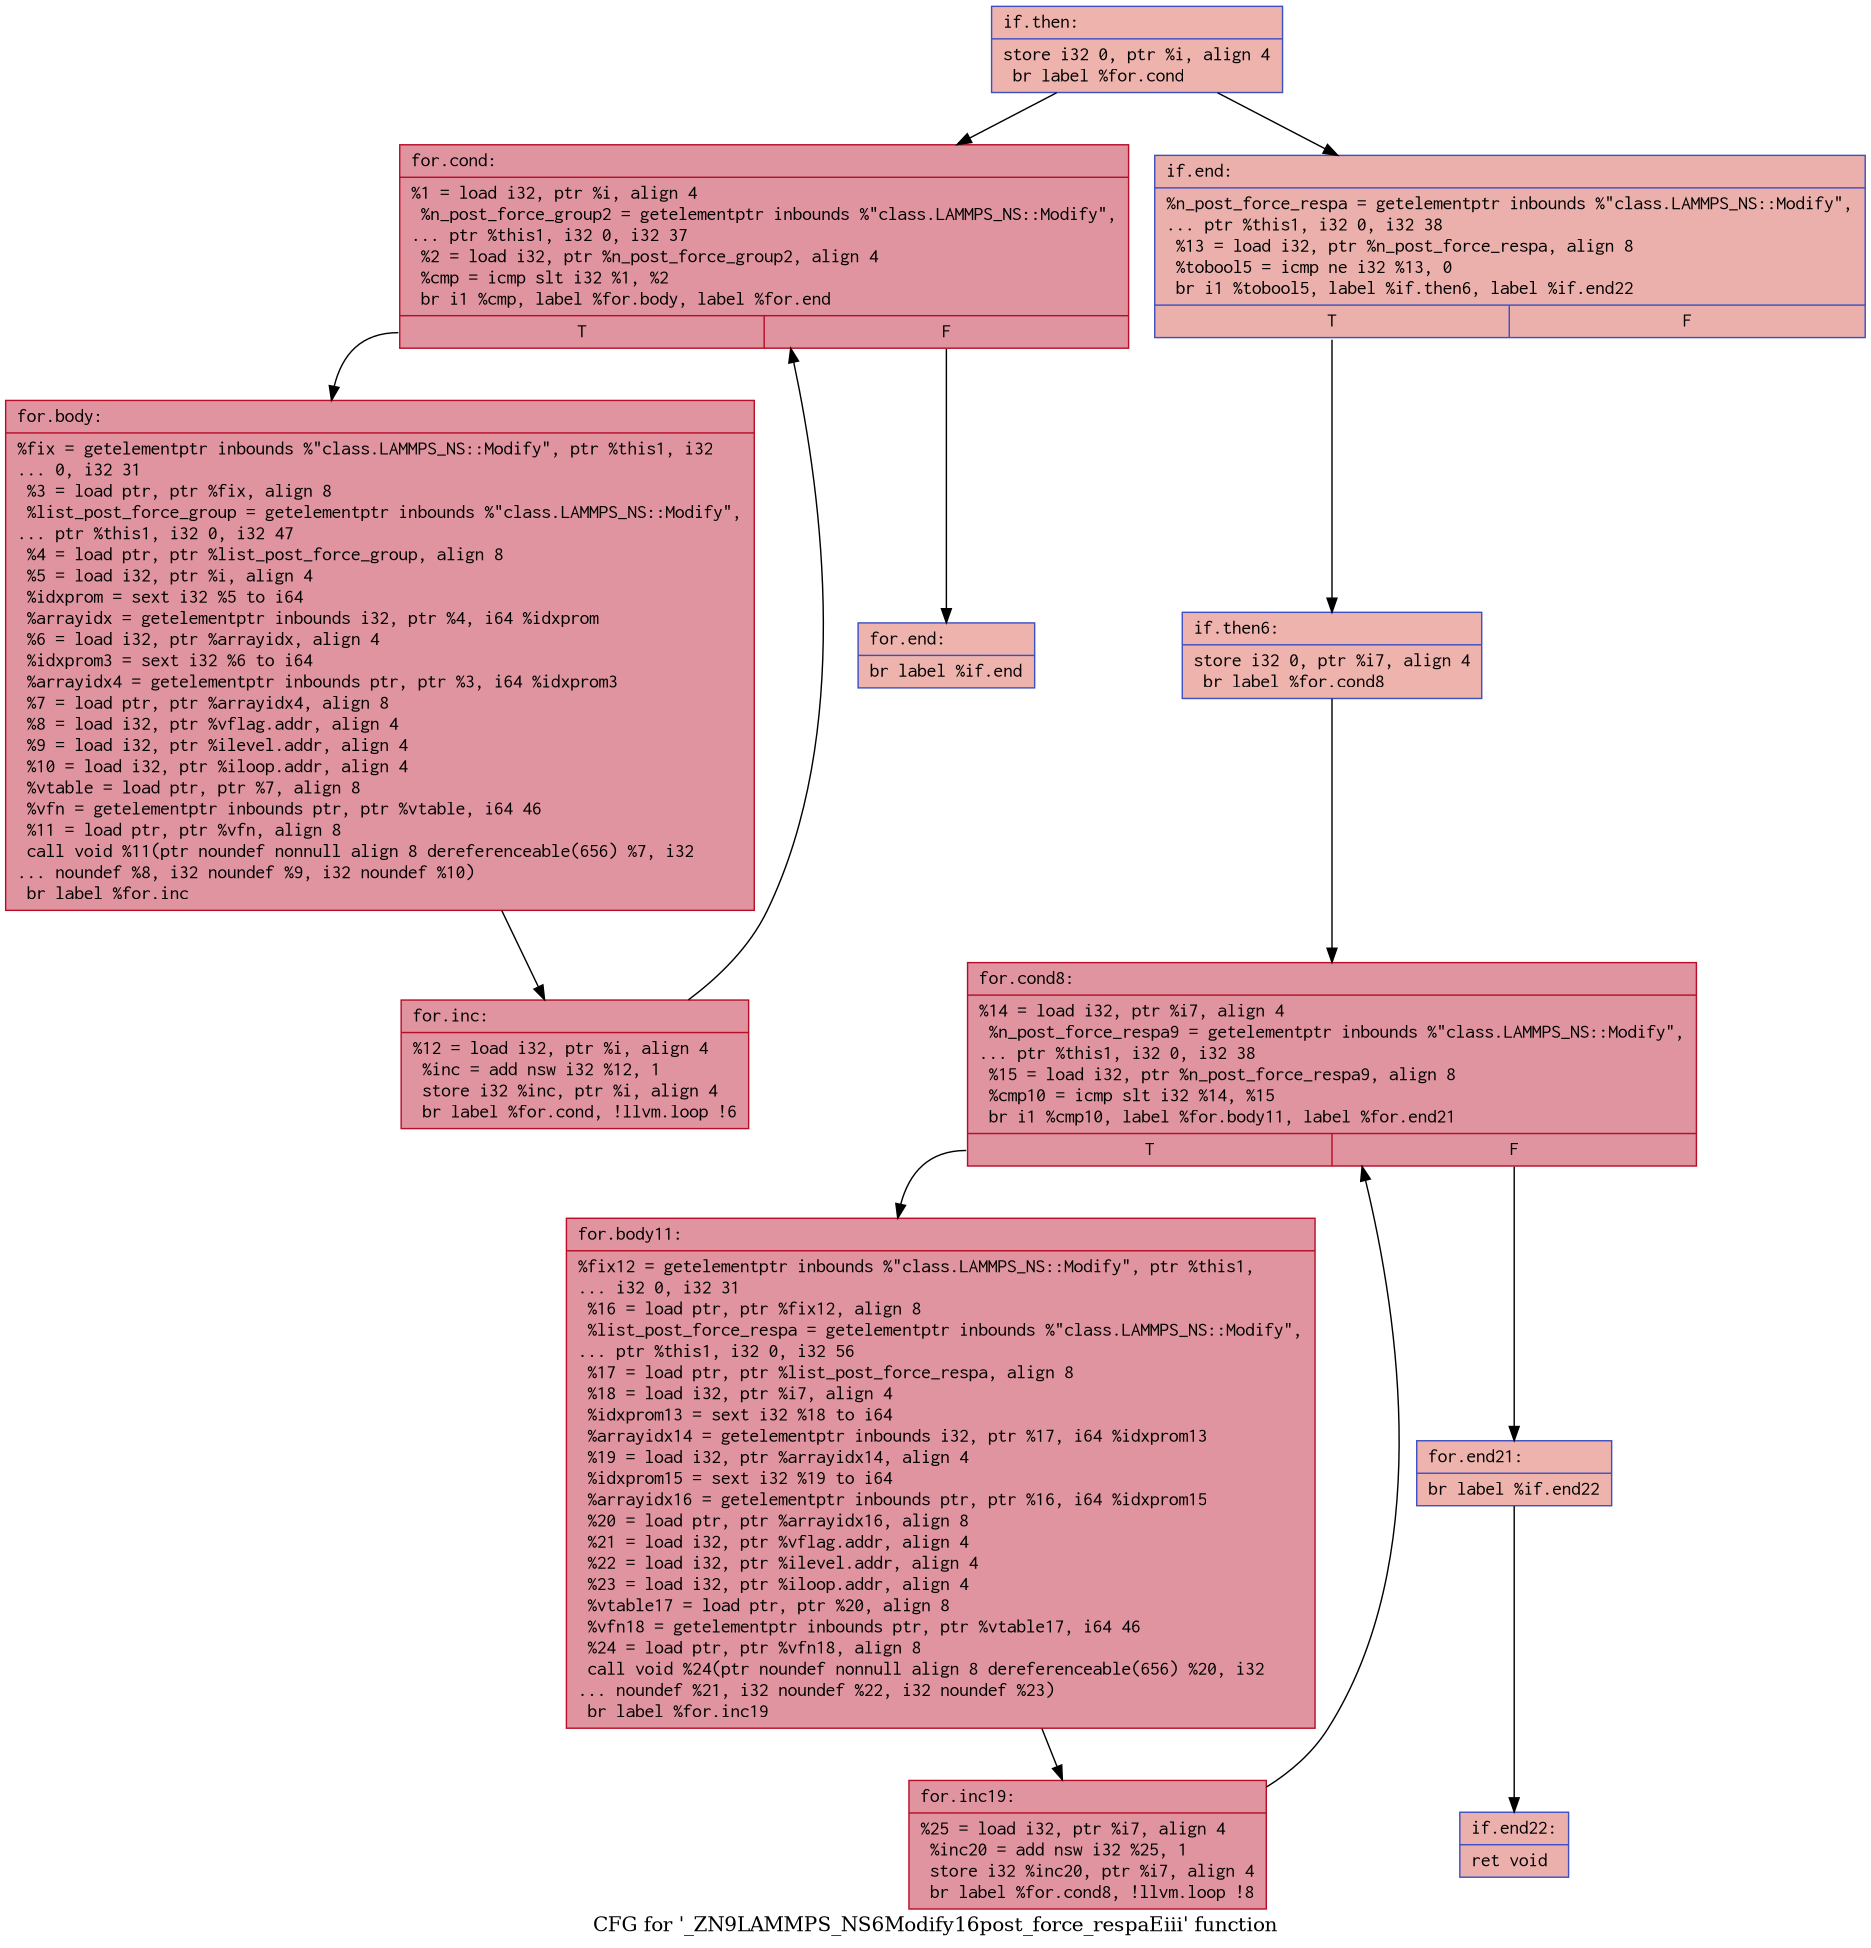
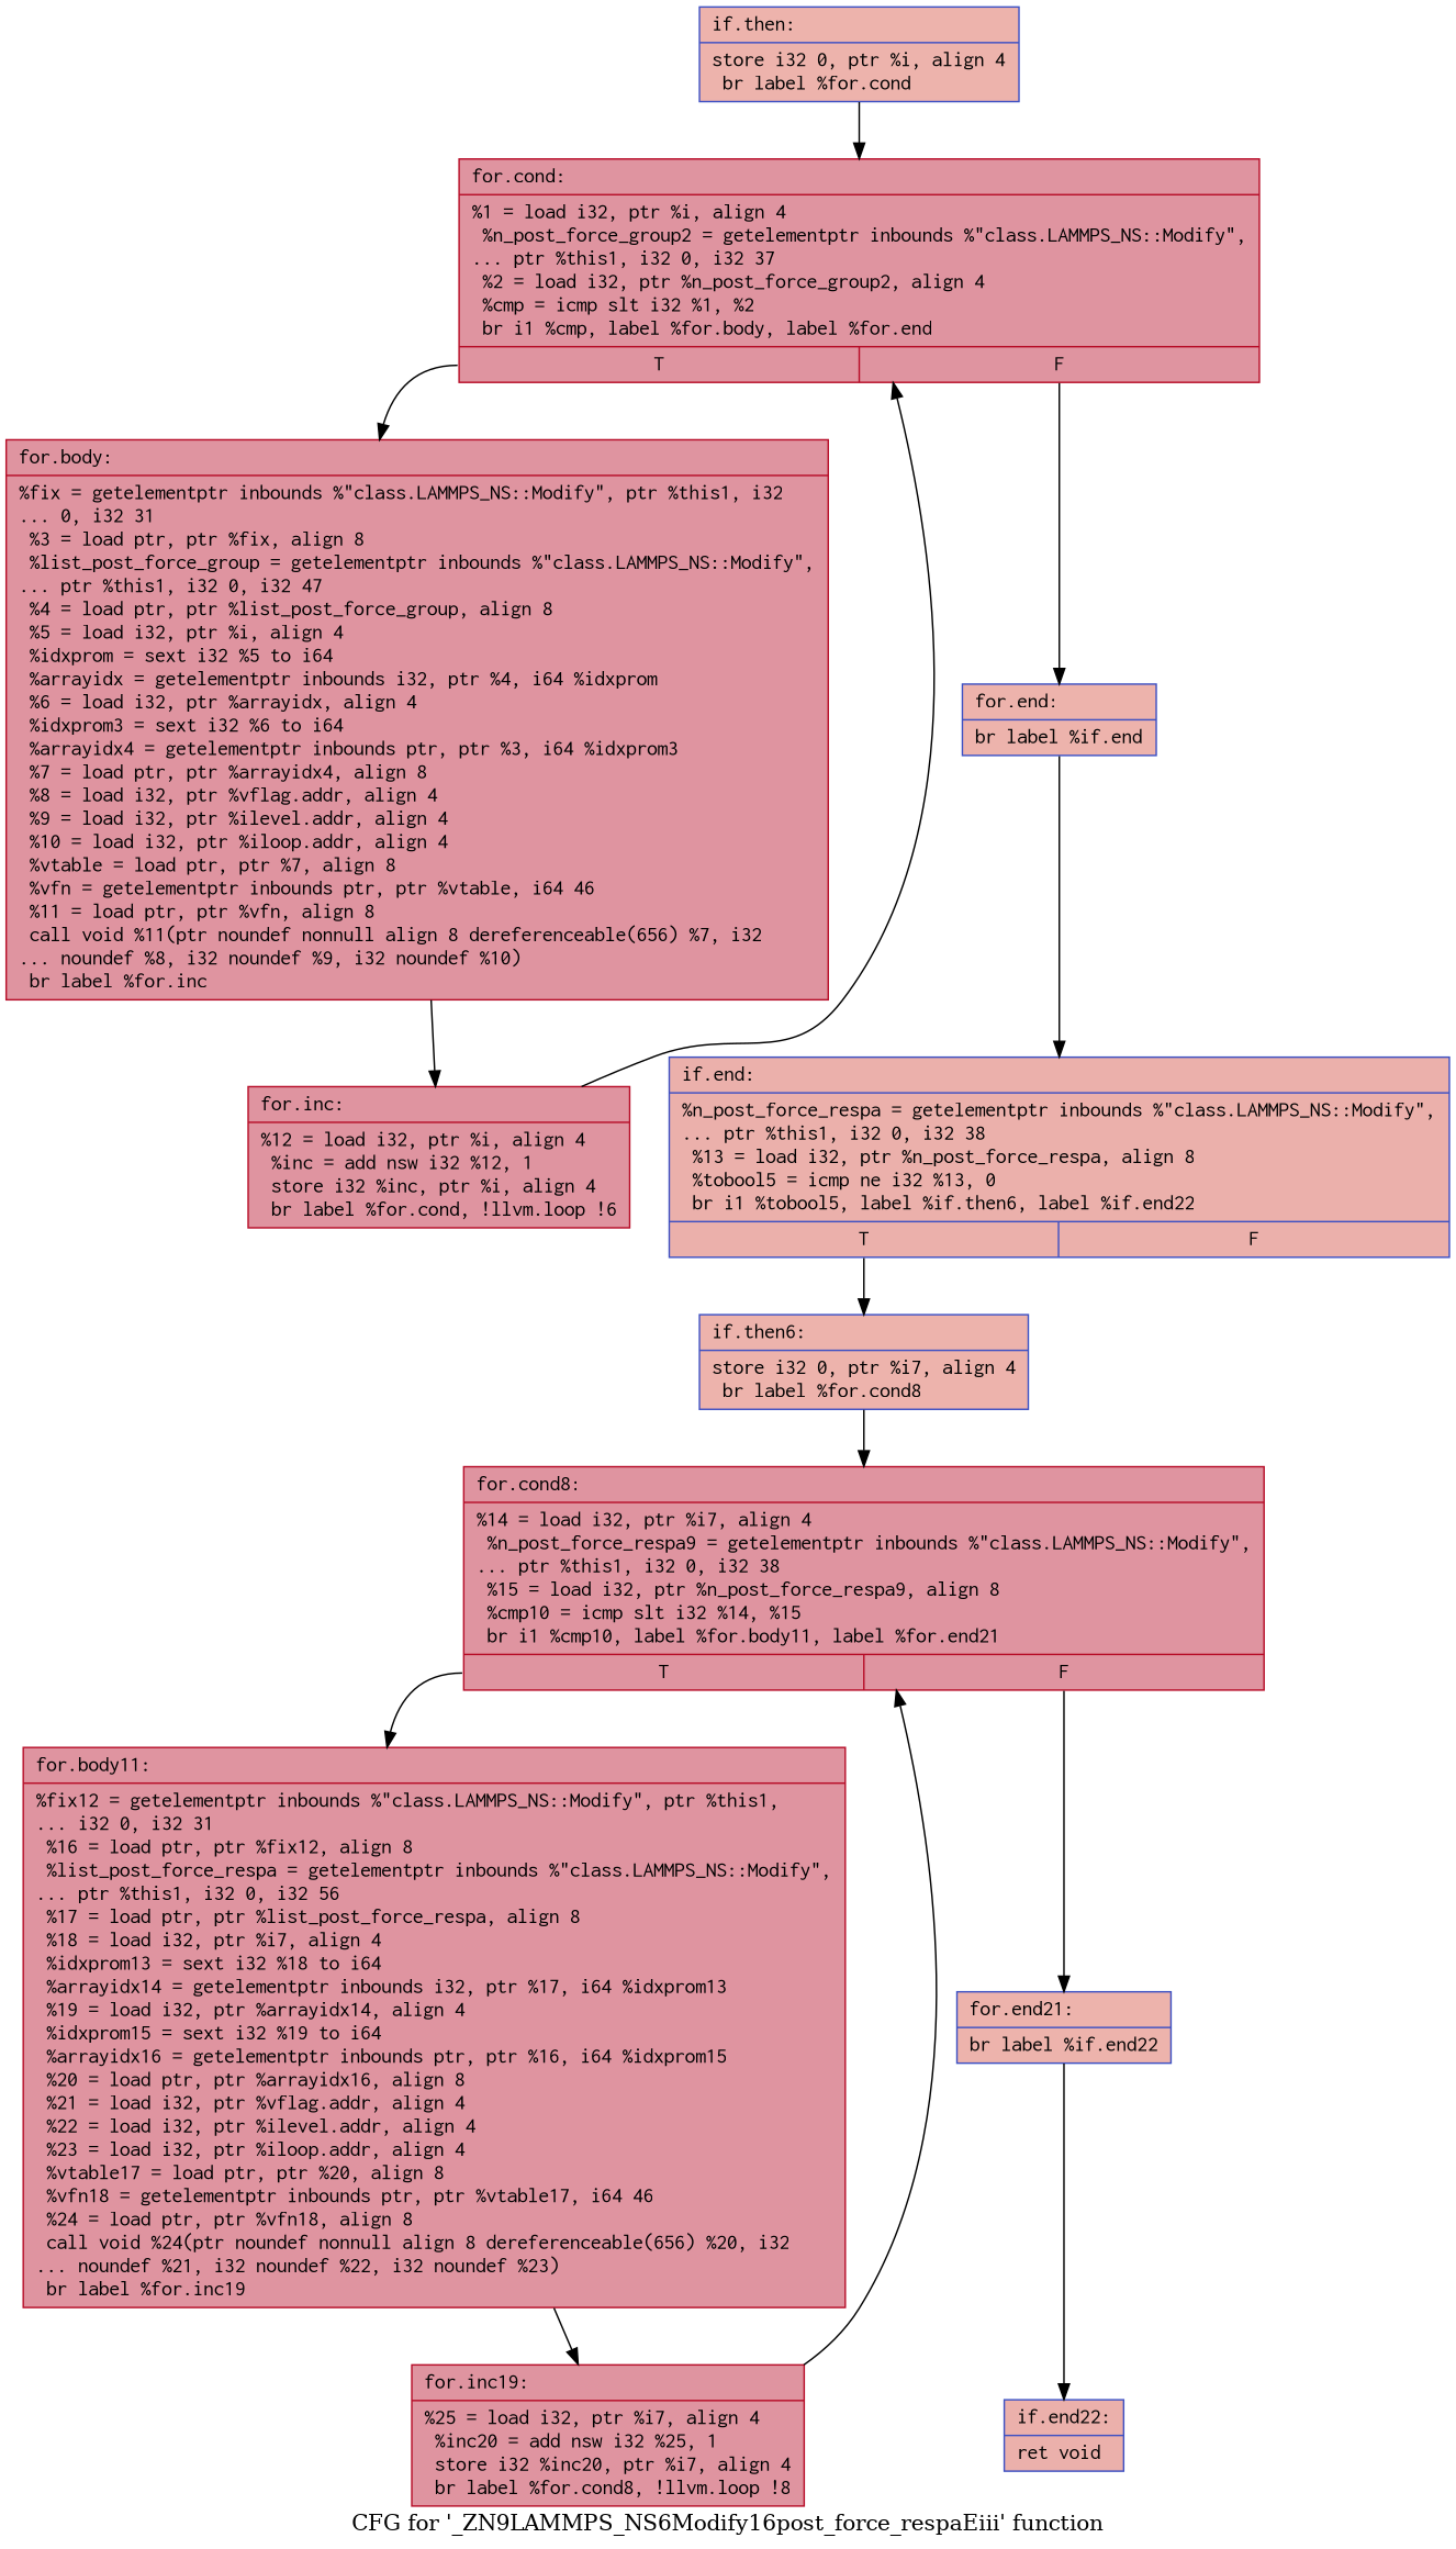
  digraph {
    label="CFG for '_ZN9LAMMPS_NS6Modify16post_force_respaEiii' function"
    node [color="#3d50c3ff" fillcolor="#b70d2870" fontname=Courier shape=record style=filled]
    n1 [fillcolor="#d6524470" label="{if.then:\l|  store i32 0, ptr %i, align 4\l  br label %for.cond\l}"]
    n2 [color="#b70d28ff" label="{for.cond:\l|  %1 = load i32, ptr %i, align 4\l  %n_post_force_group2 = getelementptr inbounds %\"class.LAMMPS_NS::Modify\",\l... ptr %this1, i32 0, i32 37\l  %2 = load i32, ptr %n_post_force_group2, align 4\l  %cmp = icmp slt i32 %1, %2\l  br i1 %cmp, label %for.body, label %for.end\l|{<s0>T|<s1>F}}"]
    n3 [fillcolor="#d24b4070" label="{if.end:\l|  %n_post_force_respa = getelementptr inbounds %\"class.LAMMPS_NS::Modify\",\l... ptr %this1, i32 0, i32 38\l  %13 = load i32, ptr %n_post_force_respa, align 8\l  %tobool5 = icmp ne i32 %13, 0\l  br i1 %tobool5, label %if.then6, label %if.end22\l|{<s0>T|<s1>F}}"]
    n4 [fillcolor="#d6524470" label="{if.then6:\l|  store i32 0, ptr %i7, align 4\l  br label %for.cond8\l}"]
    n5 [color="#b70d28ff" label="{for.body:\l|  %fix = getelementptr inbounds %\"class.LAMMPS_NS::Modify\", ptr %this1, i32\l... 0, i32 31\l  %3 = load ptr, ptr %fix, align 8\l  %list_post_force_group = getelementptr inbounds %\"class.LAMMPS_NS::Modify\",\l... ptr %this1, i32 0, i32 47\l  %4 = load ptr, ptr %list_post_force_group, align 8\l  %5 = load i32, ptr %i, align 4\l  %idxprom = sext i32 %5 to i64\l  %arrayidx = getelementptr inbounds i32, ptr %4, i64 %idxprom\l  %6 = load i32, ptr %arrayidx, align 4\l  %idxprom3 = sext i32 %6 to i64\l  %arrayidx4 = getelementptr inbounds ptr, ptr %3, i64 %idxprom3\l  %7 = load ptr, ptr %arrayidx4, align 8\l  %8 = load i32, ptr %vflag.addr, align 4\l  %9 = load i32, ptr %ilevel.addr, align 4\l  %10 = load i32, ptr %iloop.addr, align 4\l  %vtable = load ptr, ptr %7, align 8\l  %vfn = getelementptr inbounds ptr, ptr %vtable, i64 46\l  %11 = load ptr, ptr %vfn, align 8\l  call void %11(ptr noundef nonnull align 8 dereferenceable(656) %7, i32\l... noundef %8, i32 noundef %9, i32 noundef %10)\l  br label %for.inc\l}"]
    n6 [fillcolor="#d6524470" label="{for.end:\l|  br label %if.end\l}"]
    n7 [color="#b70d28ff" label="{for.cond8:\l|  %14 = load i32, ptr %i7, align 4\l  %n_post_force_respa9 = getelementptr inbounds %\"class.LAMMPS_NS::Modify\",\l... ptr %this1, i32 0, i32 38\l  %15 = load i32, ptr %n_post_force_respa9, align 8\l  %cmp10 = icmp slt i32 %14, %15\l  br i1 %cmp10, label %for.body11, label %for.end21\l|{<s0>T|<s1>F}}"]
    n8 [fillcolor="#d24b4070" label="{if.end22:\l|  ret void\l}"]
    n9 [color="#b70d28ff" label="{for.inc:\l|  %12 = load i32, ptr %i, align 4\l  %inc = add nsw i32 %12, 1\l  store i32 %inc, ptr %i, align 4\l  br label %for.cond, !llvm.loop !6\l}"]
    n10 [color="#b70d28ff" label="{for.body11:\l|  %fix12 = getelementptr inbounds %\"class.LAMMPS_NS::Modify\", ptr %this1,\l... i32 0, i32 31\l  %16 = load ptr, ptr %fix12, align 8\l  %list_post_force_respa = getelementptr inbounds %\"class.LAMMPS_NS::Modify\",\l... ptr %this1, i32 0, i32 56\l  %17 = load ptr, ptr %list_post_force_respa, align 8\l  %18 = load i32, ptr %i7, align 4\l  %idxprom13 = sext i32 %18 to i64\l  %arrayidx14 = getelementptr inbounds i32, ptr %17, i64 %idxprom13\l  %19 = load i32, ptr %arrayidx14, align 4\l  %idxprom15 = sext i32 %19 to i64\l  %arrayidx16 = getelementptr inbounds ptr, ptr %16, i64 %idxprom15\l  %20 = load ptr, ptr %arrayidx16, align 8\l  %21 = load i32, ptr %vflag.addr, align 4\l  %22 = load i32, ptr %ilevel.addr, align 4\l  %23 = load i32, ptr %iloop.addr, align 4\l  %vtable17 = load ptr, ptr %20, align 8\l  %vfn18 = getelementptr inbounds ptr, ptr %vtable17, i64 46\l  %24 = load ptr, ptr %vfn18, align 8\l  call void %24(ptr noundef nonnull align 8 dereferenceable(656) %20, i32\l... noundef %21, i32 noundef %22, i32 noundef %23)\l  br label %for.inc19\l}"]
    n11 [fillcolor="#d6524470" label="{for.end21:\l|  br label %if.end22\l}"]
    n12 [color="#b70d28ff" label="{for.inc19:\l|  %25 = load i32, ptr %i7, align 4\l  %inc20 = add nsw i32 %25, 1\l  store i32 %inc20, ptr %i7, align 4\l  br label %for.cond8, !llvm.loop !8\l}"]
    n1 -> n2
    n2 -> n5 [tailport=s0]
    n2 -> n6 [tailport=s1]
    n3 -> n4 [tailport=s0]
    n4 -> n7
    n5 -> n9
-   n1 -> n3
+   n6 -> n3
    n7 -> n10 [tailport=s0]
    n7 -> n11 [tailport=s1]
    n9 -> n2
    n10 -> n12
    n11 -> n8
    n12 -> n7
  }
